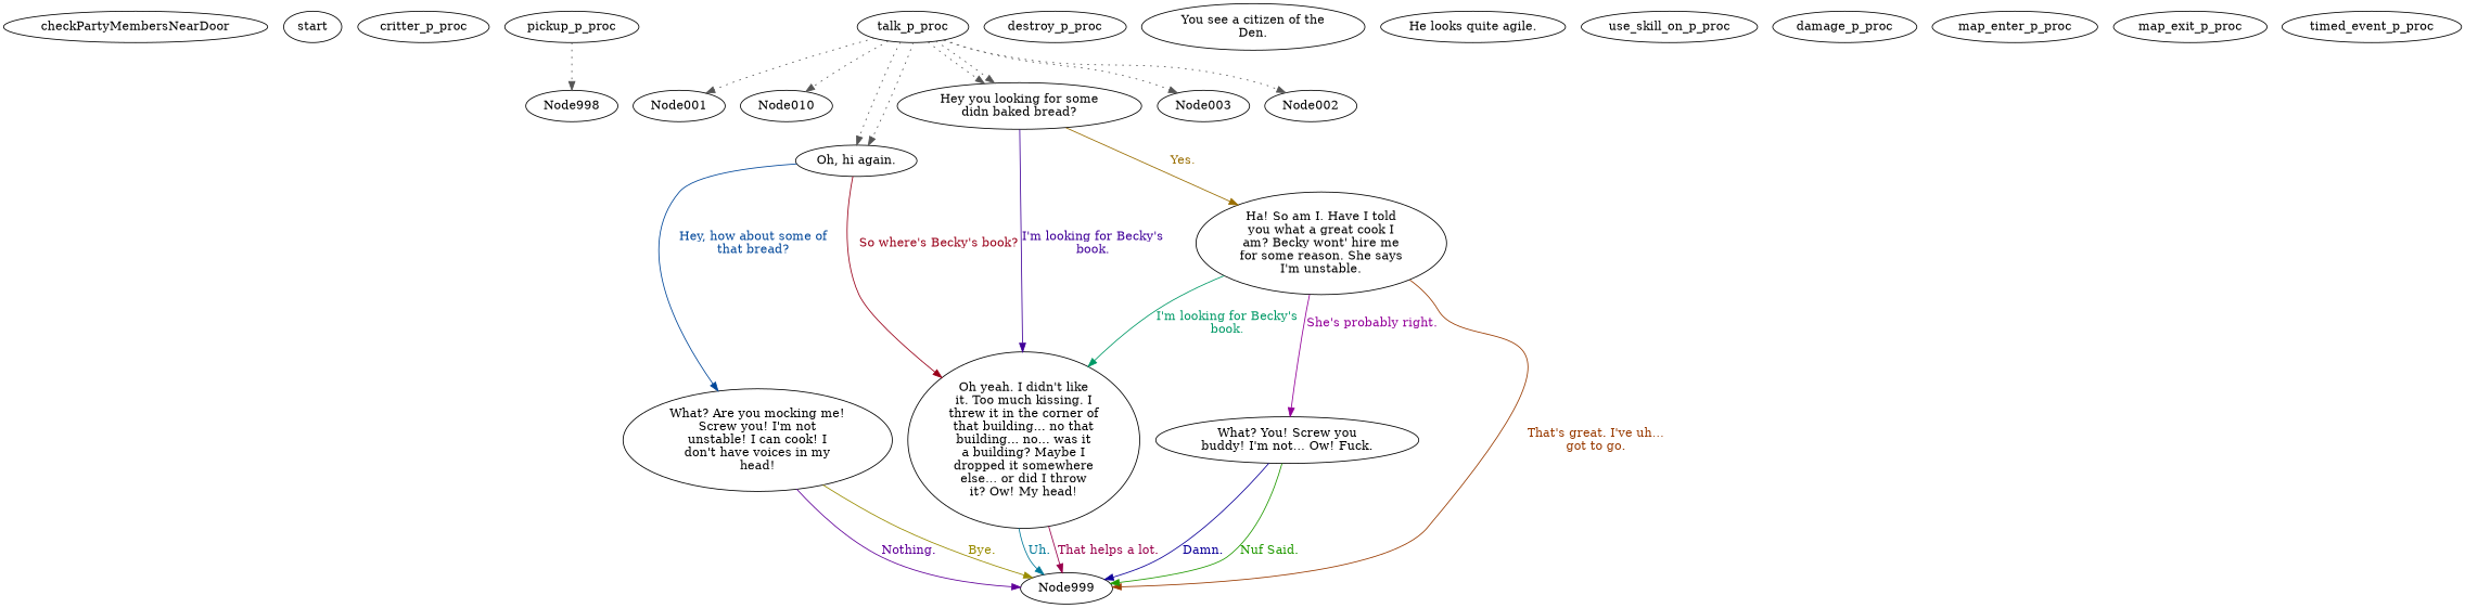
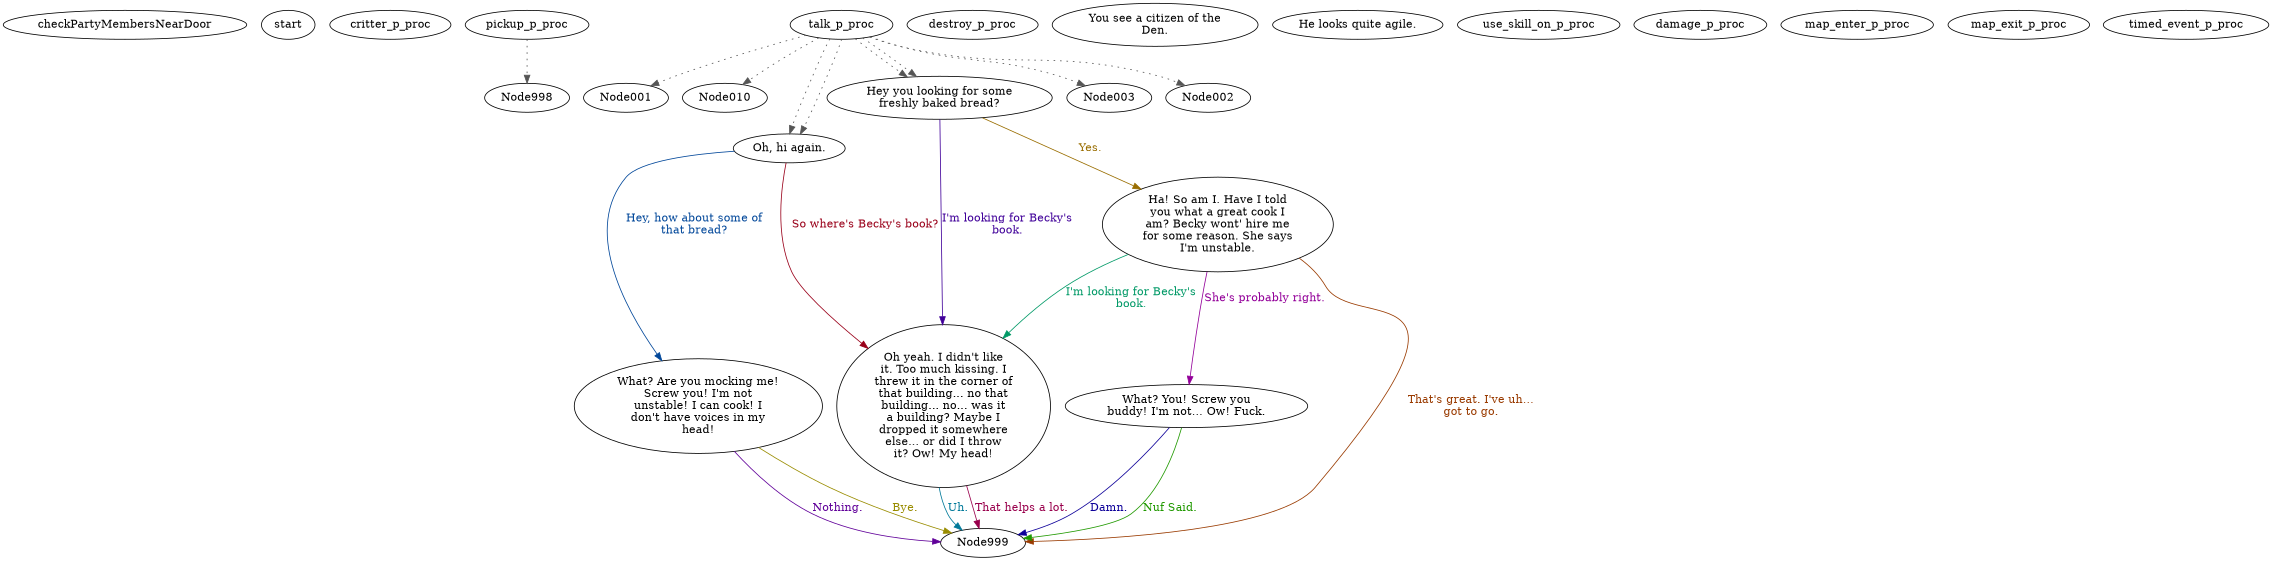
  digraph {
    node [color="#000000" fillcolor="#FFFFFF" style=filled]
    edge [color="#555555"]
    checkPartyMembersNearDoor
    start
    critter_p_proc
    pickup_p_proc
    Node998
    talk_p_proc
    Node001
    Node010
    n9 [label="Oh, hi again."]
-   n10 [label="Hey you looking for some\ndidn baked bread?"]
+   n10 [label="Hey you looking for some\nfreshly baked bread?"]
    Node003
    Node002
    n13 [label="Oh yeah. I didn't like\nit. Too much kissing. I\nthrew it in the corner of\nthat building... no that\nbuilding... no... was it\na building? Maybe I\ndropped it somewhere\nelse... or did I throw\nit? Ow! My head!"]
    n14 [label="What? Are you mocking me!\nScrew you! I'm not\nunstable! I can cook! I\ndon't have voices in my\nhead!"]
    n15 [label="Ha! So am I. Have I told\nyou what a great cook I\nam? Becky wont' hire me\nfor some reason. She says\nI'm unstable."]
    Node999
    n17 [label="What? You! Screw you\nbuddy! I'm not… Ow! Fuck."]
    destroy_p_proc
    n19 [label="You see a citizen of the\nDen."]
    n20 [label="He looks quite agile."]
    use_skill_on_p_proc
    damage_p_proc
    map_enter_p_proc
    map_exit_p_proc
    timed_event_p_proc
    pickup_p_proc -> Node998 [style=dotted]
    talk_p_proc -> Node001 [style=dotted]
    talk_p_proc -> Node010 [style=dotted]
    talk_p_proc -> n9 [style=dotted]
    talk_p_proc -> n9 [style=dotted]
    talk_p_proc -> n10 [style=dotted]
    talk_p_proc -> n10 [style=dotted]
    talk_p_proc -> Node003 [style=dotted]
    talk_p_proc -> Node002 [style=dotted]
    n9 -> n13 [color="#990019" fontcolor="#990019" label="So where's Becky's book?"]
    n9 -> n14 [color="#004699" fontcolor="#004699" label="Hey, how about some of\nthat bread?"]
    n10 -> n13 [color="#400099" fontcolor="#400099" label="I'm looking for Becky's\nbook."]
    n10 -> n15 [color="#996D00" fontcolor="#996D00" label="Yes."]
    n13 -> Node999 [color="#99004C" fontcolor="#99004C" label="That helps a lot."]
    n13 -> Node999 [color="#007999" fontcolor="#007999" label="Uh."]
    n14 -> Node999 [color="#998C00" fontcolor="#998C00" label="Bye."]
    n14 -> Node999 [color="#600099" fontcolor="#600099" label="Nothing."]
    n15 -> n13 [color="#009966" fontcolor="#009966" label="I'm looking for Becky's\nbook."]
    n15 -> Node999 [color="#993A00" fontcolor="#993A00" label="That's great. I've uh…\ngot to go."]
    n15 -> n17 [color="#930099" fontcolor="#930099" label="She's probably right."]
    n17 -> Node999 [color="#0D0099" fontcolor="#0D0099" label="Damn."]
    n17 -> Node999 [color="#209900" fontcolor="#209900" label="Nuf Said."]
  }
